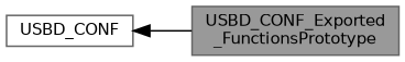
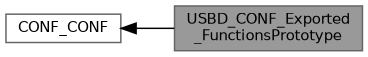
  digraph {
    rankdir=LR
    node [fontname=Helvetica fontsize=10 shape=box style=filled]
-   n1 [color=grey40 fillcolor=white height=0.2 label=USBD_CONF width=0.4]
+   n1 [color=grey40 fillcolor=white height=0.2 label=CONF_CONF width=0.4]
    n2 [color=gray40 fillcolor=grey60 fontcolor=black height=0.2 label="USBD_CONF_Exported\l_FunctionsPrototype" width=0.4]
    n1 -> n2 [dir=back fontname=Helvetica fontsize=10 labelfontname=Helvetica labelfontsize=10 shape=plaintext style=solid]
  }
